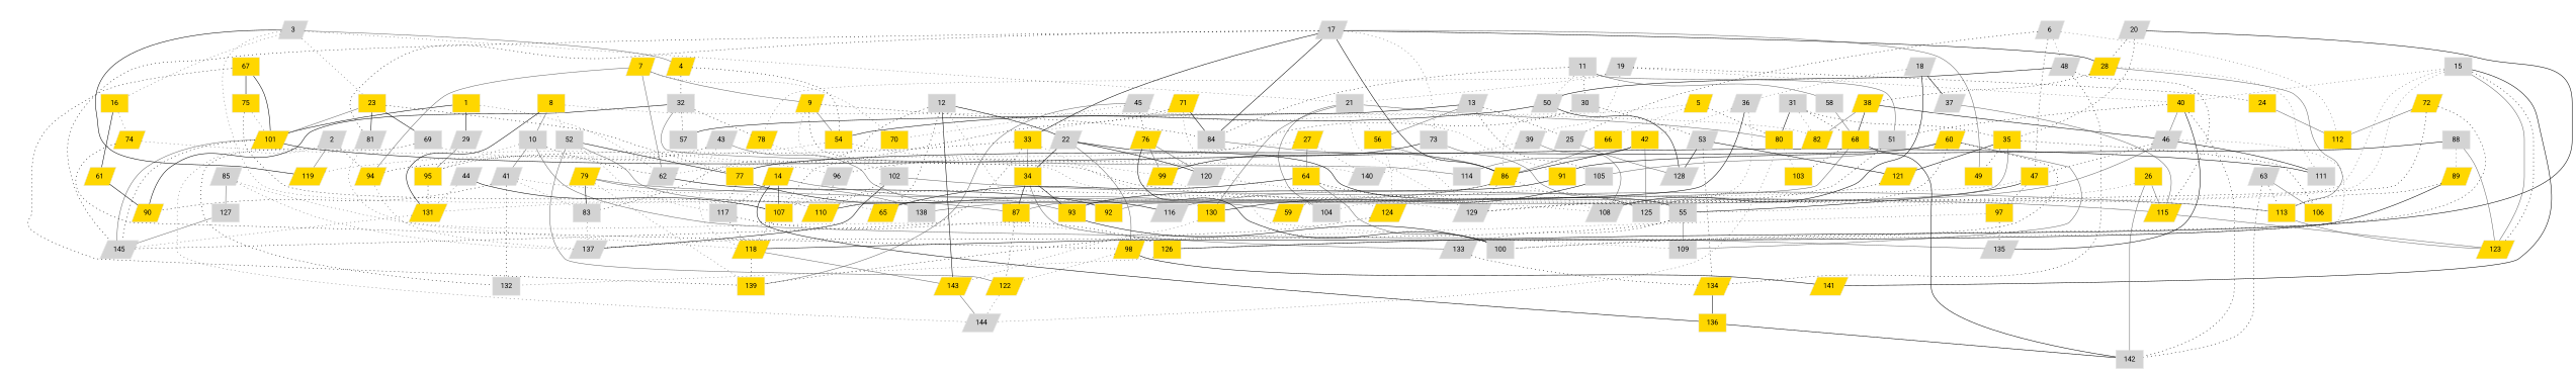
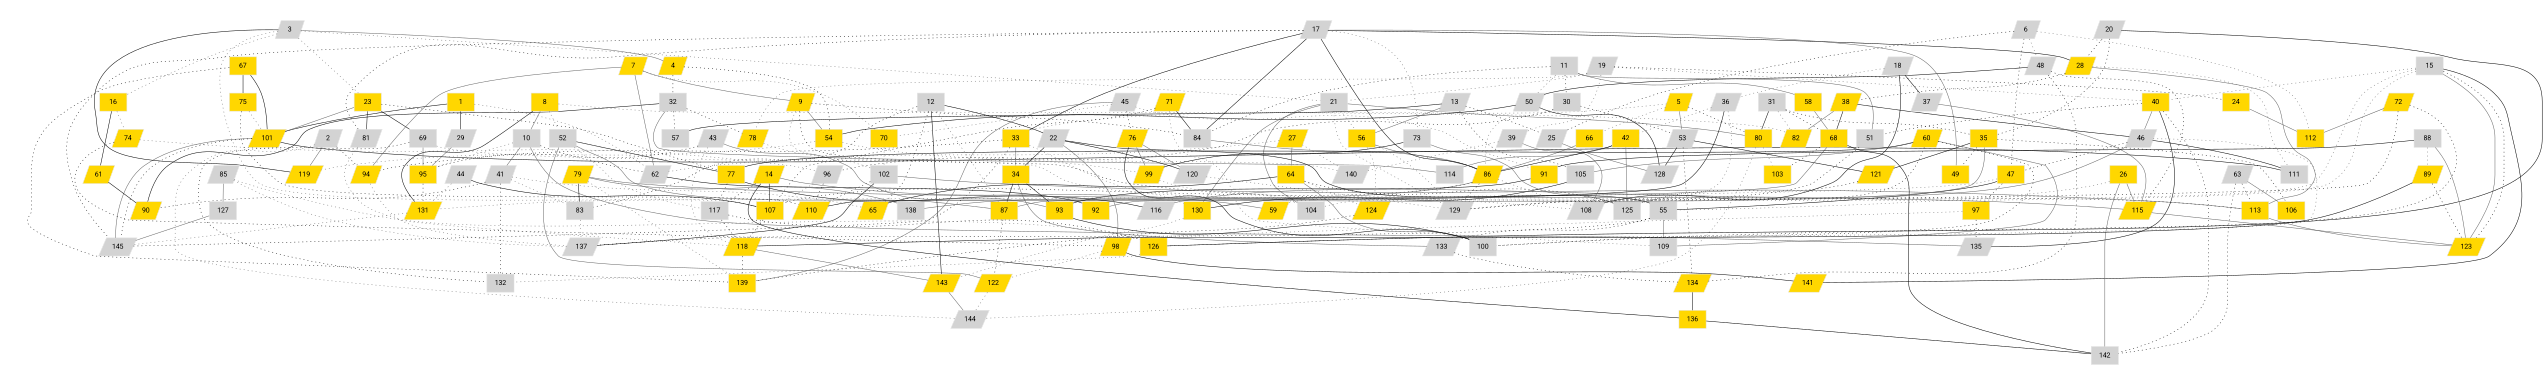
  graph {
    fontname=Roboto
    node [color=gray90 fillcolor=gold fontname=Roboto shape=parallelogram style=filled]
    edge [color=gray40 fontname=Roboto style=dotted]
    1 [shape=box]
    29 [fillcolor=lightgrey]
    62 [fillcolor=lightgrey]
    101
    95 [shape=box]
    92 [shape=box]
    145 [fillcolor=lightgrey]
    111 [fillcolor=lightgrey shape=box]
    2 [fillcolor=lightgrey]
    94
    119
    144 [fillcolor=lightgrey]
    137 [fillcolor=lightgrey]
    3 [fillcolor=lightgrey]
    4
    16 [shape=box]
    21 [fillcolor=lightgrey shape=box]
    23 [shape=box]
    107 [shape=box]
    32 [fillcolor=lightgrey shape=box]
    54 [shape=box]
    61
    74
    80 [shape=box]
    56 [shape=box]
    104 [fillcolor=lightgrey shape=box]
    129 [fillcolor=lightgrey]
    130 [shape=box]
    81 [fillcolor=lightgrey]
    69 [fillcolor=lightgrey shape=box]
    77 [shape=box]
    118
    57 [fillcolor=lightgrey shape=box]
    78
    90
    114 [fillcolor=lightgrey shape=box]
    99
    33 [shape=box]
    5
    53 [fillcolor=lightgrey]
    66 [shape=box]
    34 [shape=box]
    128 [fillcolor=lightgrey]
    121
    134
    86
    103 [shape=box]
    6 [fillcolor=lightgrey]
    25 [fillcolor=lightgrey]
    47 [shape=box]
    48 [fillcolor=lightgrey]
    112 [shape=box]
    131
    55 [fillcolor=lightgrey shape=box]
    97 [shape=box]
    50 [fillcolor=lightgrey]
    115
    7
    9
    70 [shape=box]
    84 [fillcolor=lightgrey shape=box]
    108 [fillcolor=lightgrey]
    113 [shape=box]
    102 [fillcolor=lightgrey shape=box]
    8 [shape=box]
    10 [fillcolor=lightgrey shape=box]
    52 [fillcolor=lightgrey shape=box]
    82
    41 [fillcolor=lightgrey]
    135 [fillcolor=lightgrey]
    87 [shape=box]
    117 [fillcolor=lightgrey shape=box]
    122
    123
    65
    83 [fillcolor=lightgrey shape=box]
    132 [fillcolor=lightgrey shape=box]
    11 [fillcolor=lightgrey shape=box]
    30 [fillcolor=lightgrey shape=box]
    51 [fillcolor=lightgrey shape=box]
-   58 [fillcolor=lightgrey shape=box]
+   58 [shape=box]
    96 [fillcolor=lightgrey]
    68 [shape=box]
    12 [fillcolor=lightgrey shape=box]
    22 [fillcolor=lightgrey]
    143
    98
    120 [fillcolor=lightgrey]
    13 [fillcolor=lightgrey]
    105 [fillcolor=lightgrey shape=box]
    124
    14
    59
    136 [shape=box]
    126 [shape=box]
    142 [fillcolor=lightgrey shape=box]
    15 [fillcolor=lightgrey shape=box]
    40 [shape=box]
    141
    46 [fillcolor=lightgrey]
    17 [fillcolor=lightgrey]
    28
    49 [shape=box]
    73 [fillcolor=lightgrey shape=box]
    38
    125 [fillcolor=lightgrey shape=box]
    138 [fillcolor=lightgrey shape=box]
    18 [fillcolor=lightgrey]
    36 [fillcolor=lightgrey]
    37 [fillcolor=lightgrey]
    42 [shape=box]
    110
    19 [fillcolor=lightgrey]
    24 [shape=box]
    39 [fillcolor=lightgrey]
    140 [fillcolor=lightgrey]
    20 [fillcolor=lightgrey]
    35 [shape=box]
    106 [shape=box]
    93 [shape=box]
    133 [fillcolor=lightgrey]
    109 [fillcolor=lightgrey shape=box]
    116 [fillcolor=lightgrey]
    26 [shape=box]
    27
    64 [shape=box]
    100 [fillcolor=lightgrey shape=box]
    31 [fillcolor=lightgrey shape=box]
    43 [fillcolor=lightgrey]
    139 [shape=box]
    44 [fillcolor=lightgrey]
    45 [fillcolor=lightgrey]
    76
    91 [shape=box]
    60
    63 [fillcolor=lightgrey]
    67 [shape=box]
    75 [shape=box]
    71
    72
    79
    85 [fillcolor=lightgrey]
    127 [fillcolor=lightgrey shape=box]
    88 [fillcolor=lightgrey shape=box]
    89
    1 -- 29 [color=black style=solid]
    1 -- 62
    1 -- 101 [color=black style=solid]
    29 -- 95 [style=solid]
    62 -- 92 [color=black style=solid]
    101 -- 145 [style=solid]
    101 -- 145 [color=black]
    101 -- 111 [color=black style=solid]
    95 -- 131 [color=black]
    2 -- 94 [color=black]
    2 -- 119 [style=solid]
    2 -- 144
    94 -- 137
    3 -- 119 [color=black style=solid]
    3 -- 4 [style=solid]
    3 -- 16
    3 -- 21
    3 -- 23
    3 -- 107
    4 -- 32 [color=black]
    4 -- 54 [color=black]
    16 -- 61 [color=black style=solid]
    16 -- 74
    21 -- 80 [style=solid]
    21 -- 56
    21 -- 104 [style=solid]
    21 -- 129
    21 -- 130 [style=solid]
    23 -- 101 [style=solid]
    23 -- 81 [color=black style=solid]
    23 -- 69 [color=black style=solid]
    23 -- 77 [color=black]
    107 -- 118 [color=black]
    32 -- 57 [color=black]
    32 -- 78 [color=black]
    32 -- 90 [color=black style=solid]
    32 -- 114 [style=solid]
    54 -- 119
    54 -- 99
    61 -- 90 [color=black style=solid]
    74 -- 96
    74 -- 98 [color=black]
    80 -- 144
    80 -- 103
    56 -- 129
    56 -- 86 [style=solid]
    56 -- 124
    130 -- 143
    81 -- 118
+   69 -- 95 [style=solid]
    69 -- 132 [color=black]
    69 -- 140
    77 -- 117 [color=black]
    77 -- 116 [color=black style=solid]
    118 -- 143 [style=solid]
    118 -- 139 [color=black]
    78 -- 102
    99 -- 104
    33 -- 145 [color=black]
    33 -- 94 [color=black]
    33 -- 130
    33 -- 34 [style=solid]
    5 -- 80 [color=black]
    5 -- 33
+   5 -- 53 [style=solid]
    5 -- 66
    53 -- 128 [color=black style=solid]
    53 -- 121 [color=black style=solid]
    53 -- 134 [color=black]
    66 -- 86 [style=solid]
    34 -- 87 [color=black style=solid]
    34 -- 93 [color=black style=solid]
    34 -- 133 [style=solid]
    121 -- 125 [color=black]
    134 -- 136 [color=black style=solid]
    86 -- 107 [color=black]
    86 -- 129 [color=black]
    86 -- 108
    86 -- 138 [style=solid]
    6 -- 25 [color=black]
    6 -- 47 [color=black]
    6 -- 48
    6 -- 112
    25 -- 128 [style=solid]
    47 -- 131
    47 -- 55 [color=black style=solid]
    47 -- 97 [color=black]
    48 -- 134 [color=black]
    48 -- 50 [color=black style=solid]
    48 -- 115 [color=black]
    131 -- 145
    55 -- 137 [color=black]
    55 -- 133 [color=black]
    55 -- 109 [style=solid]
    97 -- 135 [color=black]
    97 -- 98
    50 -- 54 [color=black style=solid]
    50 -- 128 [color=black style=solid]
    115 -- 123 [style=solid]
    7 -- 62 [style=solid]
    7 -- 94 [style=solid]
    7 -- 9 [style=solid]
    7 -- 70
    9 -- 54 [style=solid]
    9 -- 84 [color=black]
    9 -- 108
    9 -- 113 [color=black]
    70 -- 102
    84 -- 86 [style=solid]
    113 -- 123 [style=solid]
    102 -- 137 [color=black style=solid]
    102 -- 113 [style=solid]
    102 -- 110 [color=black]
    8 -- 131 [color=black style=solid]
    8 -- 10 [style=solid]
    8 -- 52
    8 -- 82
    10 -- 62 [color=black]
    10 -- 95
    10 -- 41 [style=solid]
    10 -- 135 [style=solid]
    52 -- 77 [color=black style=solid]
    52 -- 87 [style=solid]
    52 -- 117
    52 -- 122 [style=solid]
    41 -- 90 [color=black]
    41 -- 65
    41 -- 83
    41 -- 132 [color=black]
    87 -- 122 [color=black]
    117 -- 118 [color=black]
    117 -- 126 [color=black]
    122 -- 144
    83 -- 137
    11 -- 50
    11 -- 84 [color=black]
    11 -- 30 [color=black]
    11 -- 51 [style=solid]
    11 -- 58 [style=solid]
    30 -- 53 [color=black]
    30 -- 86
    30 -- 96 [color=black]
    51 -- 129 [color=black]
    58 -- 68 [style=solid]
    96 -- 107
    96 -- 110 [color=black]
    68 -- 103 [color=black]
    68 -- 87 [style=solid]
    68 -- 142 [color=black style=solid]
    12 -- 87
    12 -- 65 [color=black]
    12 -- 83 [color=black]
    12 -- 22 [color=black style=solid]
    12 -- 143 [color=black style=solid]
    22 -- 34 [color=black style=solid]
    22 -- 55 [color=black style=solid]
    22 -- 98 [style=solid]
    22 -- 120 [color=black style=solid]
    143 -- 144 [style=solid]
    98 -- 122
    98 -- 141 [color=black style=solid]
    120 -- 129
    13 -- 56 [style=solid]
    13 -- 57 [color=black style=solid]
    13 -- 25 [color=black]
    13 -- 105 [color=black]
    105 -- 130 [color=black style=solid]
    124 -- 139 [color=black]
    14 -- 107 [color=black style=solid]
    14 -- 117 [color=black]
    14 -- 59 [style=solid]
    14 -- 136 [color=black style=solid]
    136 -- 142 [color=black style=solid]
    126 -- 132
    15 -- 104
    15 -- 123 [style=solid]
    15 -- 123 [color=black]
    15 -- 59
    15 -- 40
    15 -- 141 [color=black style=solid]
    40 -- 135 [color=black style=solid]
    40 -- 51 [color=black]
    40 -- 142 [color=black]
    40 -- 46 [style=solid]
    46 -- 111 [color=black style=solid]
    46 -- 47 [color=black]
    46 -- 126
    46 -- 116 [style=solid]
    17 -- 145 [color=black]
    17 -- 81 [color=black]
    17 -- 33 [color=black style=solid]
    17 -- 86 [color=black style=solid]
    17 -- 84 [color=black style=solid]
    17 -- 28 [color=black style=solid]
    17 -- 49 [style=solid]
    17 -- 73
    28 -- 111
    28 -- 113 [style=solid]
    28 -- 38 [color=black]
    73 -- 99 [color=black style=solid]
    73 -- 125 [style=solid]
    38 -- 82 [style=solid]
    38 -- 68 [color=black style=solid]
    38 -- 46 [color=black style=solid]
    18 -- 108 [color=black style=solid]
    18 -- 36
    18 -- 37 [color=black style=solid]
    36 -- 108
    36 -- 42
    36 -- 110 [color=black style=solid]
    37 -- 115 [style=solid]
    42 -- 114 [style=solid]
    42 -- 86 [color=black style=solid]
    42 -- 125 [style=solid]
    19 -- 21
    19 -- 78
    19 -- 40
    19 -- 24 [color=black]
    19 -- 39
    24 -- 112 [style=solid]
    39 -- 108 [style=solid]
    39 -- 140
    20 -- 126 [color=black style=solid]
    20 -- 28 [color=black]
    20 -- 35 [color=black]
    35 -- 92 [style=solid]
    35 -- 121 [color=black style=solid]
    35 -- 49 [color=black]
    35 -- 106 [color=black]
    93 -- 100 [color=black style=solid]
    133 -- 134 [color=black]
    26 -- 55
    26 -- 115 [style=solid]
    26 -- 142 [style=solid]
    27 -- 62
    27 -- 140
    27 -- 64 [style=solid]
    64 -- 65 [color=black style=solid]
    64 -- 124
    64 -- 125 [color=black]
    64 -- 100 [style=solid]
    31 -- 80 [color=black style=solid]
    31 -- 82
    31 -- 68 [color=black]
    31 -- 35 [color=black]
    43 -- 95 [color=black]
    43 -- 118
    43 -- 93 [style=solid]
    44 -- 107 [color=black style=solid]
    44 -- 131
    45 -- 70
    45 -- 139 [style=solid]
    45 -- 76 [color=black]
    45 -- 91
    76 -- 99 [style=solid]
    76 -- 120 [style=solid]
    76 -- 100 [color=black style=solid]
    91 -- 93 [color=black style=solid]
    60 -- 77 [color=black style=solid]
    60 -- 105 [style=solid]
    60 -- 125 [color=black]
    60 -- 109 [style=solid]
    60 -- 100 [color=black]
    63 -- 113 [color=black]
    63 -- 142 [color=black]
    63 -- 106 [style=solid]
    67 -- 101 [color=black style=solid]
    67 -- 139 [color=black]
    67 -- 75 [color=black style=solid]
    75 -- 101
    75 -- 110 [color=black]
    71 -- 107 [color=black]
    71 -- 84 [color=black style=solid]
    71 -- 109
    72 -- 129 [color=black]
    72 -- 112 [style=solid]
    72 -- 100 [color=black]
    79 -- 115 [style=solid]
    79 -- 83 [color=black style=solid]
    79 -- 138 [style=solid]
    79 -- 139
    85 -- 137
    85 -- 126
    85 -- 127 [style=solid]
    127 -- 145 [style=solid]
    88 -- 123 [style=solid]
    88 -- 91 [color=black style=solid]
    88 -- 89
    89 -- 118 [color=black style=solid]
-   89 -- 113 [color=black]
+   89 -- 123 [color=black]
  }
